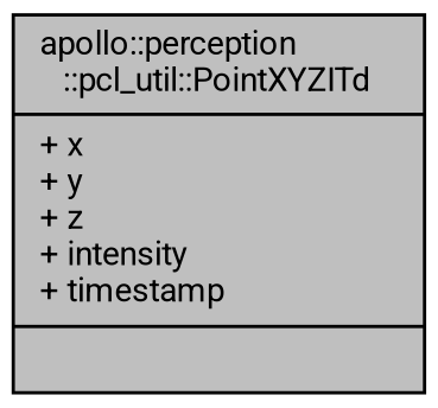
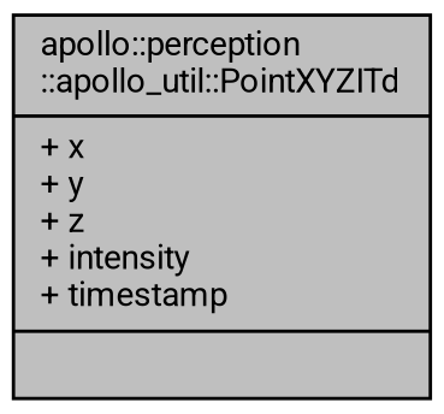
  digraph {
    fontname=Roboto
-   n1 [color=black fillcolor=grey75 fontcolor=black fontname=Roboto fontsize=10 height=0.2 label="{apollo::perception\l::pcl_util::PointXYZITd\n|+ x\l+ y\l+ z\l+ intensity\l+ timestamp\l|}" shape=record style=filled width=0.4]
+   n1 [color=black fillcolor=grey75 fontcolor=black fontname=Roboto fontsize=10 height=0.2 label="{apollo::perception\l::apollo_util::PointXYZITd\n|+ x\l+ y\l+ z\l+ intensity\l+ timestamp\l|}" shape=record style=filled width=0.4]
  }
